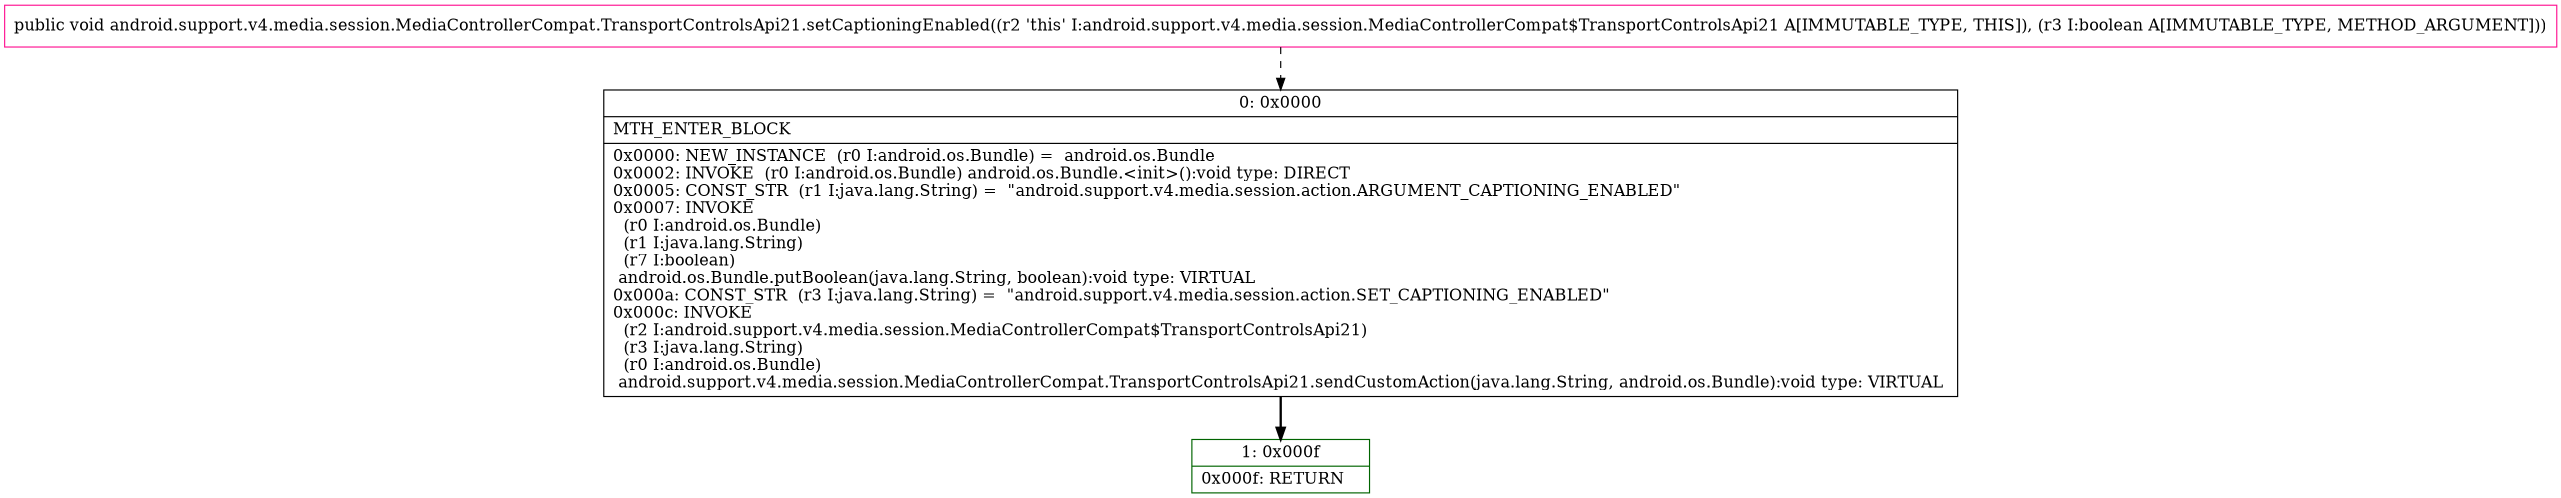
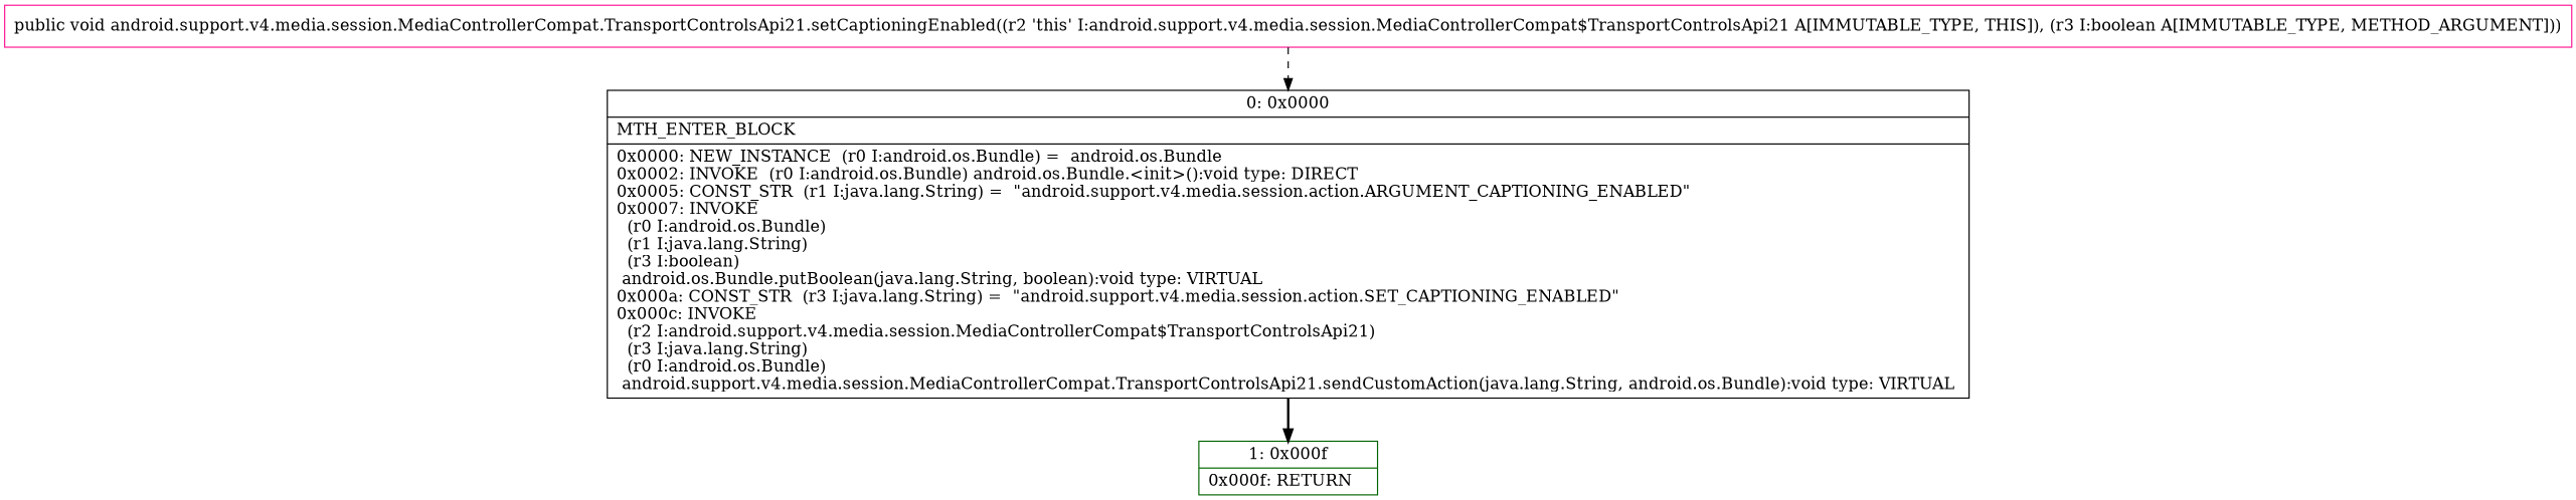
  digraph {
    node [shape=record]
-   n1 [label="{0\:\ 0x0000|MTH_ENTER_BLOCK\l|0x0000: NEW_INSTANCE  (r0 I:android.os.Bundle) =  android.os.Bundle \l0x0002: INVOKE  (r0 I:android.os.Bundle) android.os.Bundle.\<init\>():void type: DIRECT \l0x0005: CONST_STR  (r1 I:java.lang.String) =  \"android.support.v4.media.session.action.ARGUMENT_CAPTIONING_ENABLED\" \l0x0007: INVOKE  \l  (r0 I:android.os.Bundle)\l  (r1 I:java.lang.String)\l  (r7 I:boolean)\l android.os.Bundle.putBoolean(java.lang.String, boolean):void type: VIRTUAL \l0x000a: CONST_STR  (r3 I:java.lang.String) =  \"android.support.v4.media.session.action.SET_CAPTIONING_ENABLED\" \l0x000c: INVOKE  \l  (r2 I:android.support.v4.media.session.MediaControllerCompat$TransportControlsApi21)\l  (r3 I:java.lang.String)\l  (r0 I:android.os.Bundle)\l android.support.v4.media.session.MediaControllerCompat.TransportControlsApi21.sendCustomAction(java.lang.String, android.os.Bundle):void type: VIRTUAL \l}" color=black]
+   n1 [label="{0\:\ 0x0000|MTH_ENTER_BLOCK\l|0x0000: NEW_INSTANCE  (r0 I:android.os.Bundle) =  android.os.Bundle \l0x0002: INVOKE  (r0 I:android.os.Bundle) android.os.Bundle.\<init\>():void type: DIRECT \l0x0005: CONST_STR  (r1 I:java.lang.String) =  \"android.support.v4.media.session.action.ARGUMENT_CAPTIONING_ENABLED\" \l0x0007: INVOKE  \l  (r0 I:android.os.Bundle)\l  (r1 I:java.lang.String)\l  (r3 I:boolean)\l android.os.Bundle.putBoolean(java.lang.String, boolean):void type: VIRTUAL \l0x000a: CONST_STR  (r3 I:java.lang.String) =  \"android.support.v4.media.session.action.SET_CAPTIONING_ENABLED\" \l0x000c: INVOKE  \l  (r2 I:android.support.v4.media.session.MediaControllerCompat$TransportControlsApi21)\l  (r3 I:java.lang.String)\l  (r0 I:android.os.Bundle)\l android.support.v4.media.session.MediaControllerCompat.TransportControlsApi21.sendCustomAction(java.lang.String, android.os.Bundle):void type: VIRTUAL \l}" color=black]
    n2 [label="{1\:\ 0x000f|0x000f: RETURN   \l}" color=darkgreen]
    n3 [label="{public void android.support.v4.media.session.MediaControllerCompat.TransportControlsApi21.setCaptioningEnabled((r2 'this' I:android.support.v4.media.session.MediaControllerCompat$TransportControlsApi21 A[IMMUTABLE_TYPE, THIS]), (r3 I:boolean A[IMMUTABLE_TYPE, METHOD_ARGUMENT])) }" color=deeppink]
    n1 -> n2 [style=bold]
    n3 -> n1 [style=dashed]
  }
